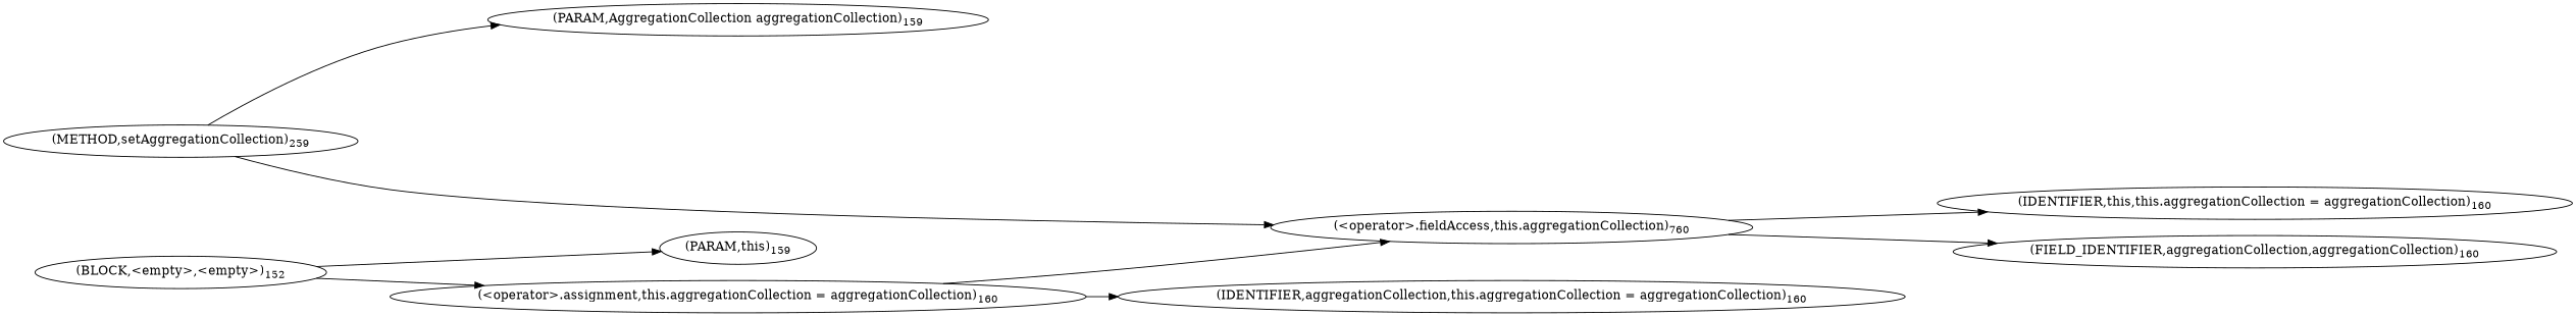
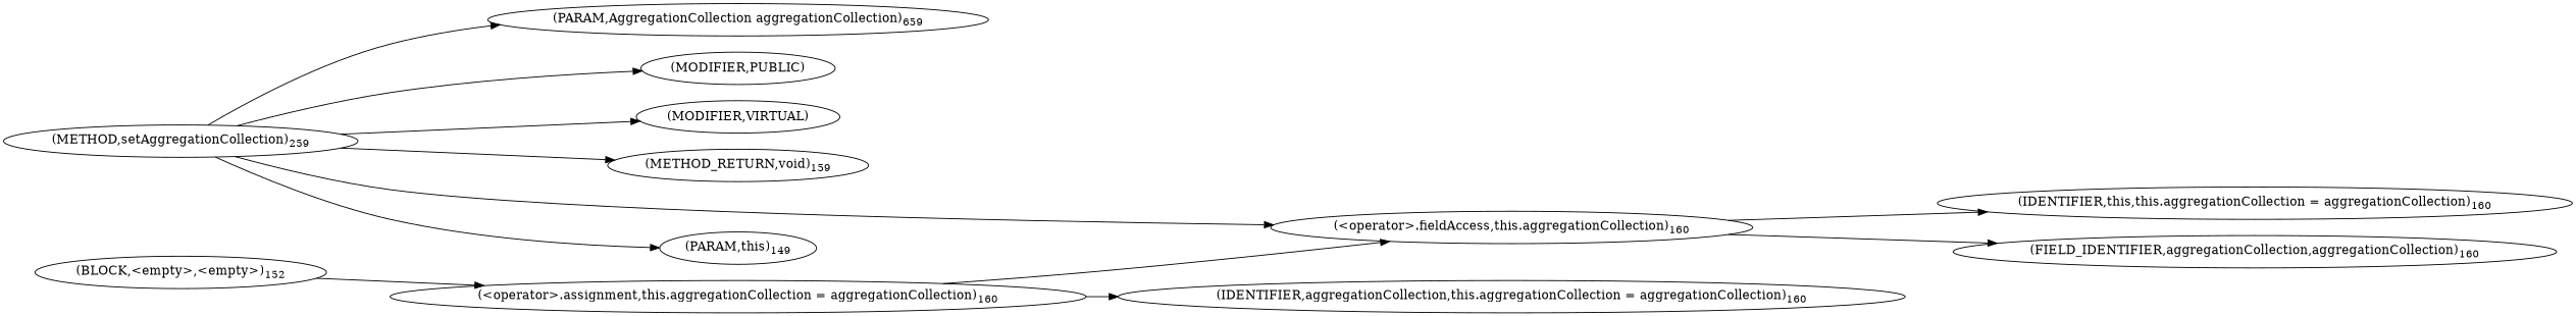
  digraph {
    rankdir=LR
    n1 [label=<(METHOD,setAggregationCollection)<SUB>259</SUB>>]
-   n2 [label=<(PARAM,this)<SUB>159</SUB>>]
-   n3 [label=<(PARAM,AggregationCollection aggregationCollection)<SUB>159</SUB>>]
-   n7 [label=<(&lt;operator&gt;.fieldAccess,this.aggregationCollection)<SUB>760</SUB>>]
+   n2 [label=<(PARAM,this)<SUB>149</SUB>>]
+   n3 [label=<(PARAM,AggregationCollection aggregationCollection)<SUB>659</SUB>>]
+   n4 [label=<(MODIFIER,PUBLIC)>]
+   n5 [label=<(MODIFIER,VIRTUAL)>]
+   n6 [label=<(METHOD_RETURN,void)<SUB>159</SUB>>]
+   n7 [label=<(&lt;operator&gt;.fieldAccess,this.aggregationCollection)<SUB>160</SUB>>]
    n8 [label=<(BLOCK,&lt;empty&gt;,&lt;empty&gt;)<SUB>152</SUB>>]
    n9 [label=<(&lt;operator&gt;.assignment,this.aggregationCollection = aggregationCollection)<SUB>160</SUB>>]
    n10 [label=<(IDENTIFIER,aggregationCollection,this.aggregationCollection = aggregationCollection)<SUB>160</SUB>>]
    n11 [label=<(IDENTIFIER,this,this.aggregationCollection = aggregationCollection)<SUB>160</SUB>>]
    n12 [label=<(FIELD_IDENTIFIER,aggregationCollection,aggregationCollection)<SUB>160</SUB>>]
-   n8 -> n2
+   n1 -> n2
    n1 -> n3
+   n1 -> n4
+   n1 -> n5
+   n1 -> n6
    n1 -> n7
    n7 -> n11
    n7 -> n12
    n8 -> n9
    n9 -> n7
    n9 -> n10
  }
